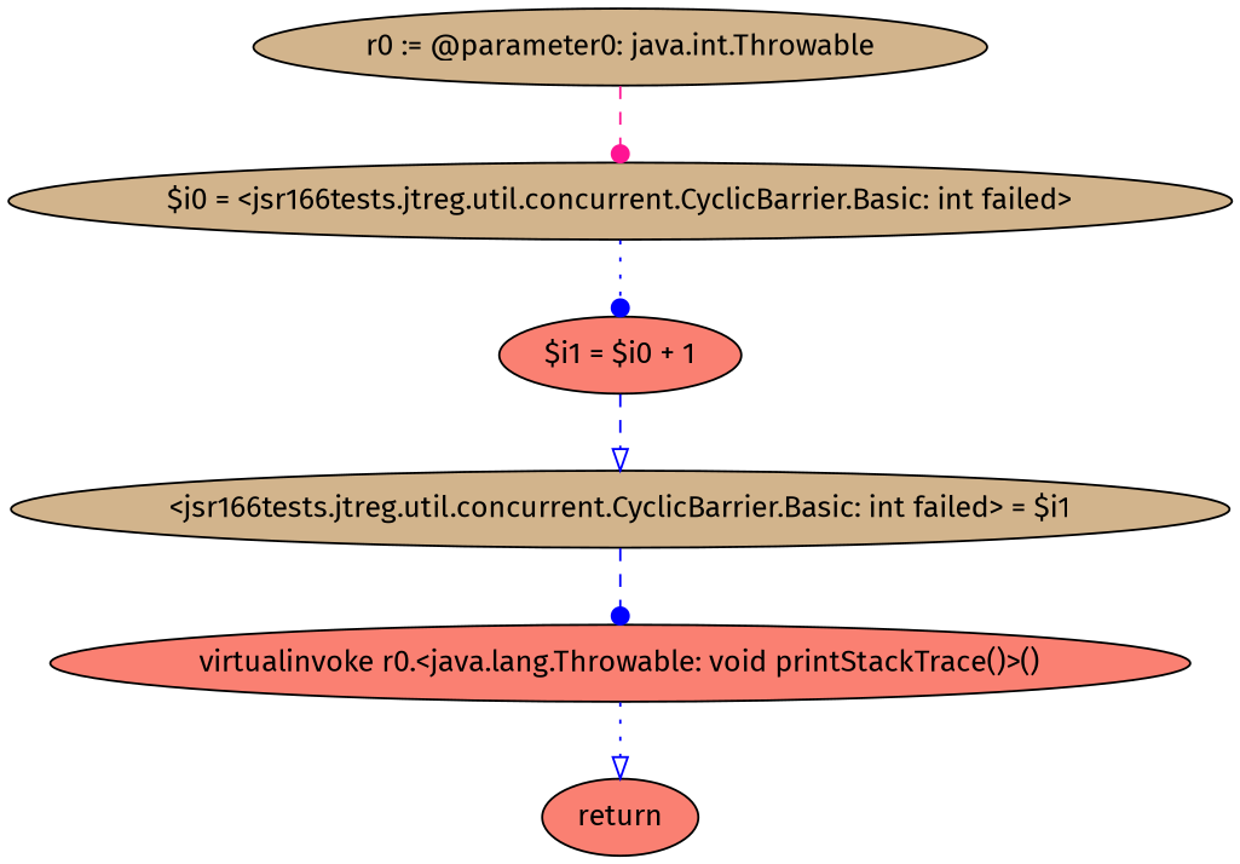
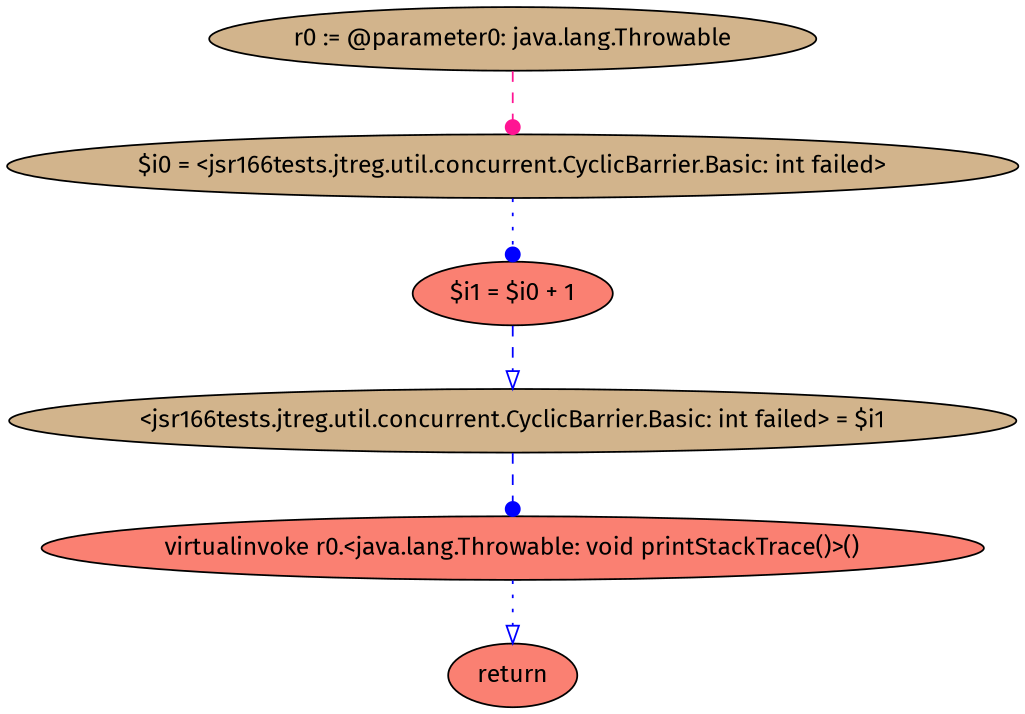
  digraph {
    fontname="Fira Sans"
    node [style=filled fillcolor=tan fontname="Fira Sans"]
    edge [color=blue style=dashed arrowhead=dot fontname="Fira Sans"]
-   "r0 := @parameter0: java.lang.Throwable" [label="r0 := @parameter0: java.int.Throwable"]
+   "r0 := @parameter0: java.lang.Throwable"
    "$i0 = <jsr166tests.jtreg.util.concurrent.CyclicBarrier.Basic: int failed>"
    "$i1 = $i0 + 1" [fillcolor=salmon]
    "<jsr166tests.jtreg.util.concurrent.CyclicBarrier.Basic: int failed> = $i1"
    "virtualinvoke r0.<java.lang.Throwable: void printStackTrace()>()" [fillcolor=salmon]
    return [fillcolor=salmon]
    "r0 := @parameter0: java.lang.Throwable" -> "$i0 = <jsr166tests.jtreg.util.concurrent.CyclicBarrier.Basic: int failed>" [color=deeppink]
    "$i0 = <jsr166tests.jtreg.util.concurrent.CyclicBarrier.Basic: int failed>" -> "$i1 = $i0 + 1" [style=dotted]
    "$i1 = $i0 + 1" -> "<jsr166tests.jtreg.util.concurrent.CyclicBarrier.Basic: int failed> = $i1" [arrowhead=onormal]
    "<jsr166tests.jtreg.util.concurrent.CyclicBarrier.Basic: int failed> = $i1" -> "virtualinvoke r0.<java.lang.Throwable: void printStackTrace()>()"
    "virtualinvoke r0.<java.lang.Throwable: void printStackTrace()>()" -> return [style=dotted arrowhead=onormal]
  }
